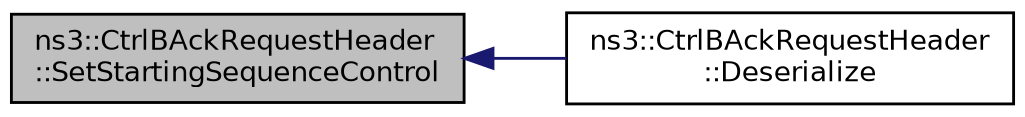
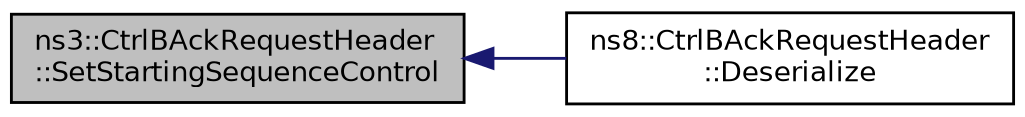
  digraph {
    rankdir=LR
    node [color=black fontname=Helvetica fontsize=10 shape=record style=filled]
    n1 [fillcolor=grey75 fontcolor=black height=0.2 label="ns3::CtrlBAckRequestHeader\l::SetStartingSequenceControl" width=0.4]
-   n2 [fillcolor=white height=0.2 label="ns3::CtrlBAckRequestHeader\l::Deserialize" width=0.4]
+   n2 [fillcolor=white height=0.2 label="ns8::CtrlBAckRequestHeader\l::Deserialize" width=0.4]
    n1 -> n2 [color=midnightblue dir=back fontname=Helvetica fontsize=10 labelfontname=Helvetica labelfontsize=10 style=solid]
  }
